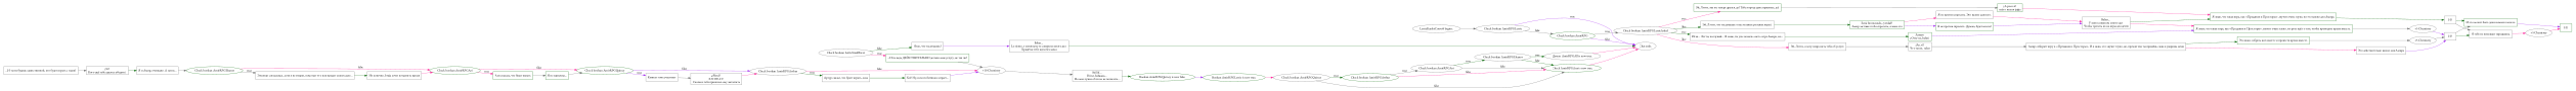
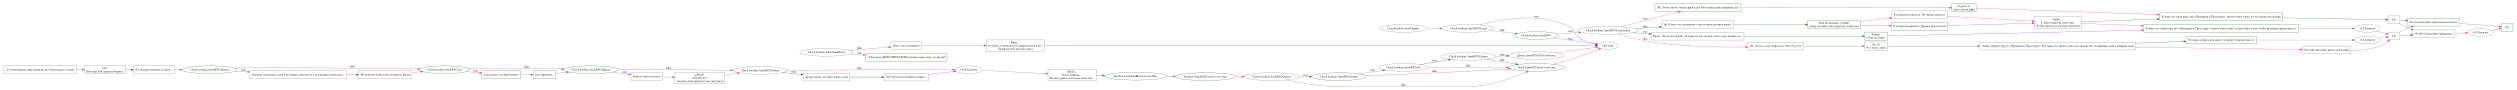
  digraph {
    fontname="EB Garamond"
    rankdir=LR
    node [color=gray40 fontname="EB Garamond" shape=box]
    edge [color=gray40 fontname="EB Garamond"]
    "LettieRank4Convo8 begins." [shape=""]
    n2 [label="Check boolean AmirRPGLettie" shape=""]
    "Chat ends." [shape=""]
    n4 [color=darkgreen label="Check boolean AmirRPG" shape=""]
    n5 [label="Check boolean AmirRPGLettieAsked" shape=""]
    n6 [label="Итак… Лэтти, послушай… Я знаю, ты уже сказала «нет» игре Амира, но…"]
    n7 [color=darkgreen label="Эй, Лэтти, мы же теперь друзья, да? Тебе я вроде даже нравлюсь, да?"]
    n8 [label="Эй, Лэтти, что ты думаешь о настольных ролевых играх?"]
    n9 [label="Эй, Лэтти, я хочу попросить тебя об услуге."]
    n10 [color=darkgreen label="Aayyyy \n¿Otra vez, babas?"]
    n11 [color=darkgreen label="¿A poco sí?\nmás o menos jajaja"]
    n12 [color=darkgreen label="Estás bromeando, ¿verdad? \nАмир заставил тебя спросить, я знаю это"]
    n13 [label="¿Ay, sí? \nЧто такое, babas"]
    n14 [color=darkgreen label="Я знаю, что такая игра, как «Предания и Просторы», звучит очень глупо, но речь идёт о том, чтобы проводить время вместе."]
    n15 [color=darkgreen label="Я знаю, что такая игра, как «Предания и Просторы», звучит очень глупо, но это важно для Амира."]
    n16 [color=darkgreen label="Я не против спросить. Думаю, будет весело!"]
    n17 [label="Я не против спросить. Это важно для него."]
    n18 [label="Амир собирает игру в «Предания и Просторы». И я знаю, это звучит глупо, но, прежде чем ты придёшь сюда и ударишь меня"]
    n19 [label="+5 Chemistry" shape=""]
    n20 [label="И?"]
    n21 [label="Babas... \nУ меня слишком много дел \nЧтобы тратить их на игры для детей"]
    n22 [color=darkgreen label="Это шанс собрать всех вместе и провести время вместе."]
    n23 [label="Это действительно важно для Амира"]
    n24 [label="И?"]
    n25 [color=darkgreen label="И это может быть даже немного весело."]
    n26 [label="И тебе не помешает передышка."]
    n27 [label="+5 Chemistry" shape=""]
    n28 [color=darkgreen label="И?"]
    n29 [label="+5 Chemistry" shape=""]
    n30 [label="...И ты не будешь единственной, кто будет играть с нами?"]
    n31 [label="¿Sí? \nКого ещё тебе удалось убедить?"]
    n32 [label="Check boolean LettieSmallFavor" shape=""]
    n33 [color=darkgreen label="...И ты ведь ДЕЙСТВИТЕЛЬНО должна мне услугу, не так ли?"]
    n34 [label="Итак, что ты думаешь?"]
    n35 [label="Я и Амир, очевидно. А затем..."]
    n36 [label="+10 Chemistry" shape=""]
    n37 [label="Babas... \nLo siento, у меня просто слишком много дел \nПридётся тебе идти без меня"]
    n38 [color=darkgreen label="Check boolean AmirRPGEleanor" shape=""]
    n39 [label="Ssíííííí... \nFiiine, babaaass... \nНо мне лучше об этом не пожалеть..."]
    n40 [label="Элеонор согласилась, хотя я не уверен, помогает это или вредит моему делу..."]
    n41 [color=darkgreen label="Check boolean AmirRPGAoi" shape=""]
-   n42 [color=darkgreen label="Boolean AmirRPGQuincy is now false." shape=""]
+   n42 [color=darkgreen label="Boolean LettieSmallFavor is now false." shape=""]
    n43 [label="Ну конечно, bruja хочет потратить время"]
    n44 [color=darkgreen label="Аои сказала, что будет играть"]
    n45 [color=darkgreen label="Check boolean AmirRPGQuincy" shape=""]
    n46 [color=darkgreen label="Boolean AmirRPGLettie is now true." shape=""]
    n47 [color=darkgreen label="Я не удивлена..."]
    n48 [label="Куинси тоже участвует"]
    n49 [label="Check boolean AmirRPGArthur" shape=""]
    n50 [label="Check boolean AmirRPGQuincy" shape=""]
    n51 [label="¡¿Neta?! \nКУИНСИ! \nСколько тебе пришлось ему заплатить"]
    n52 [label="Артур сказал, что будет играть, хаха"]
    n53 [color=darkgreen label="Check boolean AmirRPGArthur" shape=""]
    n54 [color=darkgreen label="Check AmirRPGAny is now true." shape=""]
    n55 [label="ХА! Ну, если mi hermano играет..."]
    n56 [label="Check boolean AmirRPGAoi" shape=""]
    n57 [label="Check boolean AmirRPGEleanor" shape=""]
    n58 [label="Думаю AmirRPGAll is now true." shape=""]
    "LettieRank4Convo8 begins." -> n2
    n2 -> "Chat ends." [color=purple label=true]
    n2 -> n4 [label=false]
    n4 -> "Chat ends." [color=purple label=false]
    n4 -> n5 [label=true]
    n5 -> n6 [color=darkgreen label=true]
    n5 -> n7 [color=deeppink label=true]
    n5 -> n8 [color=darkgreen label=false]
    n5 -> n9 [color=deeppink label=false]
    n6 -> n10 [color=darkgreen]
    n7 -> n11
    n8 -> n12 [color=darkgreen]
    n9 -> n13
    n10 -> n14 [color=purple]
    n11 -> n15 [color=deeppink]
    n12 -> n16 [color=purple]
    n12 -> n17 [color=deeppink]
    n13 -> n18
    n14 -> n19
    n15 -> n20 [color=darkgreen]
    n16 -> n21 [color=purple]
    n17 -> n21 [color=deeppink]
    n18 -> n22 [color=darkgreen]
    n18 -> n23 [color=deeppink]
    n19 -> n24 [color=purple]
    n20 -> n25 [color=darkgreen]
    n20 -> n26
    n21 -> n14 [color=deeppink]
    n21 -> n15 [color=darkgreen]
    n22 -> n27
    n23 -> n24 [color=purple]
    n24 -> n25
    n24 -> n26 [color=darkgreen]
    n25 -> n28 [color=purple]
    n26 -> n29 [color=deeppink]
    n27 -> n24
    n29 -> n28 [color=deeppink]
    n30 -> n31
    n31 -> n35 [color=darkgreen]
    n32 -> n33 [color=deeppink label=true]
-   n32 -> n34 [color=darkgreen label=false]
-   n33 -> n36
+   n32 -> n34 [color=purple label=false]
    n34 -> n37 [color=purple]
    n35 -> n38
    n36 -> n39
    n37 -> "Chat ends." [color=darkgreen]
    n38 -> n40 [label=true]
    n38 -> n41 [color=deeppink label=false]
    n39 -> n42 [color=darkgreen]
    n40 -> n43 [color=darkgreen]
    n41 -> n44 [color=deeppink label=true]
    n41 -> n45 [color=deeppink label=false]
    n42 -> n46 [color=purple]
    n43 -> n41 [color=deeppink]
    n44 -> n47
    n45 -> n48 [color=purple label=true]
    n45 -> n49 [color=purple label=false]
    n46 -> n50 [color=deeppink]
    n47 -> n45
    n48 -> n51
    n49 -> n36 [color=deeppink label=false]
    n49 -> n52 [color=darkgreen label=true]
    n50 -> n53 [color=darkgreen label=true]
    n50 -> n54 [label=false]
    n51 -> n49 [color=deeppink]
    n52 -> n55 [color=darkgreen]
    n53 -> n54 [color=deeppink label=false]
    n53 -> n56 [label=true]
    n54 -> "Chat ends." [color=deeppink]
    n55 -> n36 [color=purple]
    n56 -> n54 [label=false]
    n56 -> n57 [color=darkgreen label=true]
    n57 -> n54 [color=darkgreen label=false]
    n57 -> n58 [color=darkgreen label=true]
    n58 -> "Chat ends." [color=deeppink]
  }
